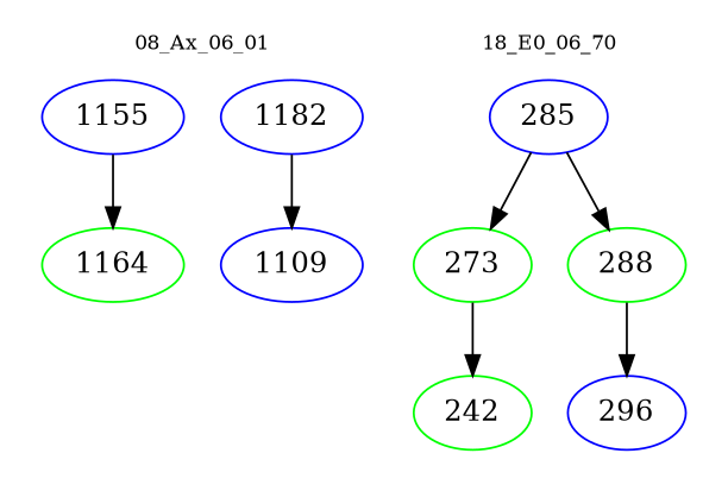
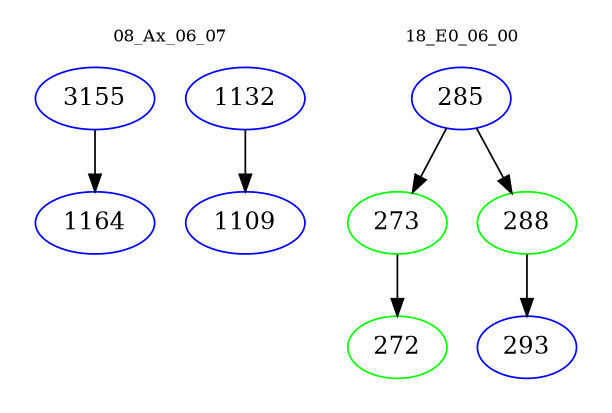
  digraph {
    node [color=blue]
    edge [color=black]
-   n1 [label=1182]
-   n2 [label=1155]
+   n1 [label=1132]
+   n2 [label=3155]
    n3 [label=1109]
-   n4 [color=green label=1164]
+   n4 [label=1164]
    n5 [label=285]
    n6 [color=green label=273]
    n7 [color=green label=288]
-   n8 [color=green label=242]
-   n9 [label=296]
+   n8 [color=green label=272]
+   n9 [label=293]
    subgraph cluster_1 {
      color=white
      fontsize=10
-     label="08_Ax_06_01"
+     label="08_Ax_06_07"
      n1
      n2
      n3
      n4
    }
    subgraph cluster_2 {
      color=white
      fontsize=10
-     label="18_E0_06_70"
+     label="18_E0_06_00"
      n5
      n6
      n7
      n8
      n9
    }
    n1 -> n3
    n2 -> n4
    n5 -> n6
    n5 -> n7
    n6 -> n8
    n7 -> n9
  }
